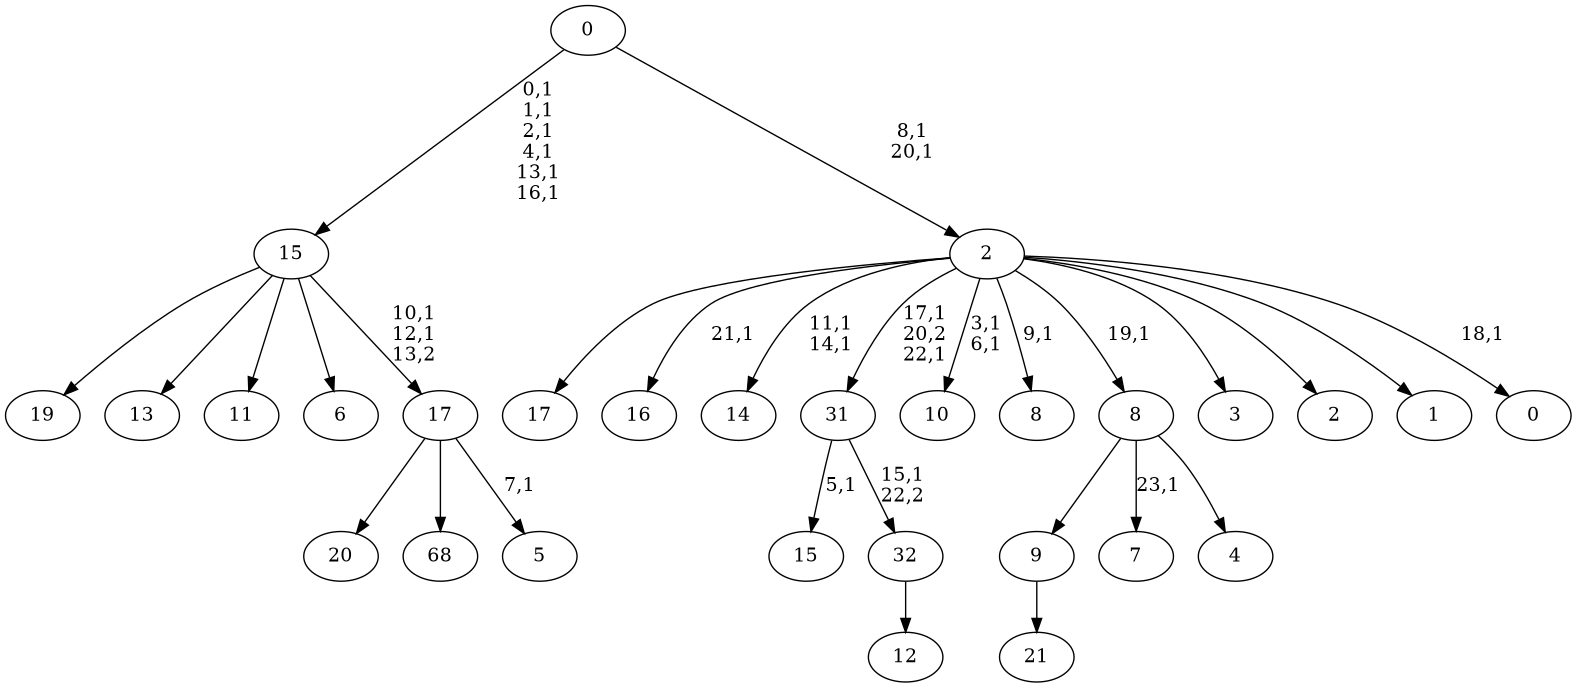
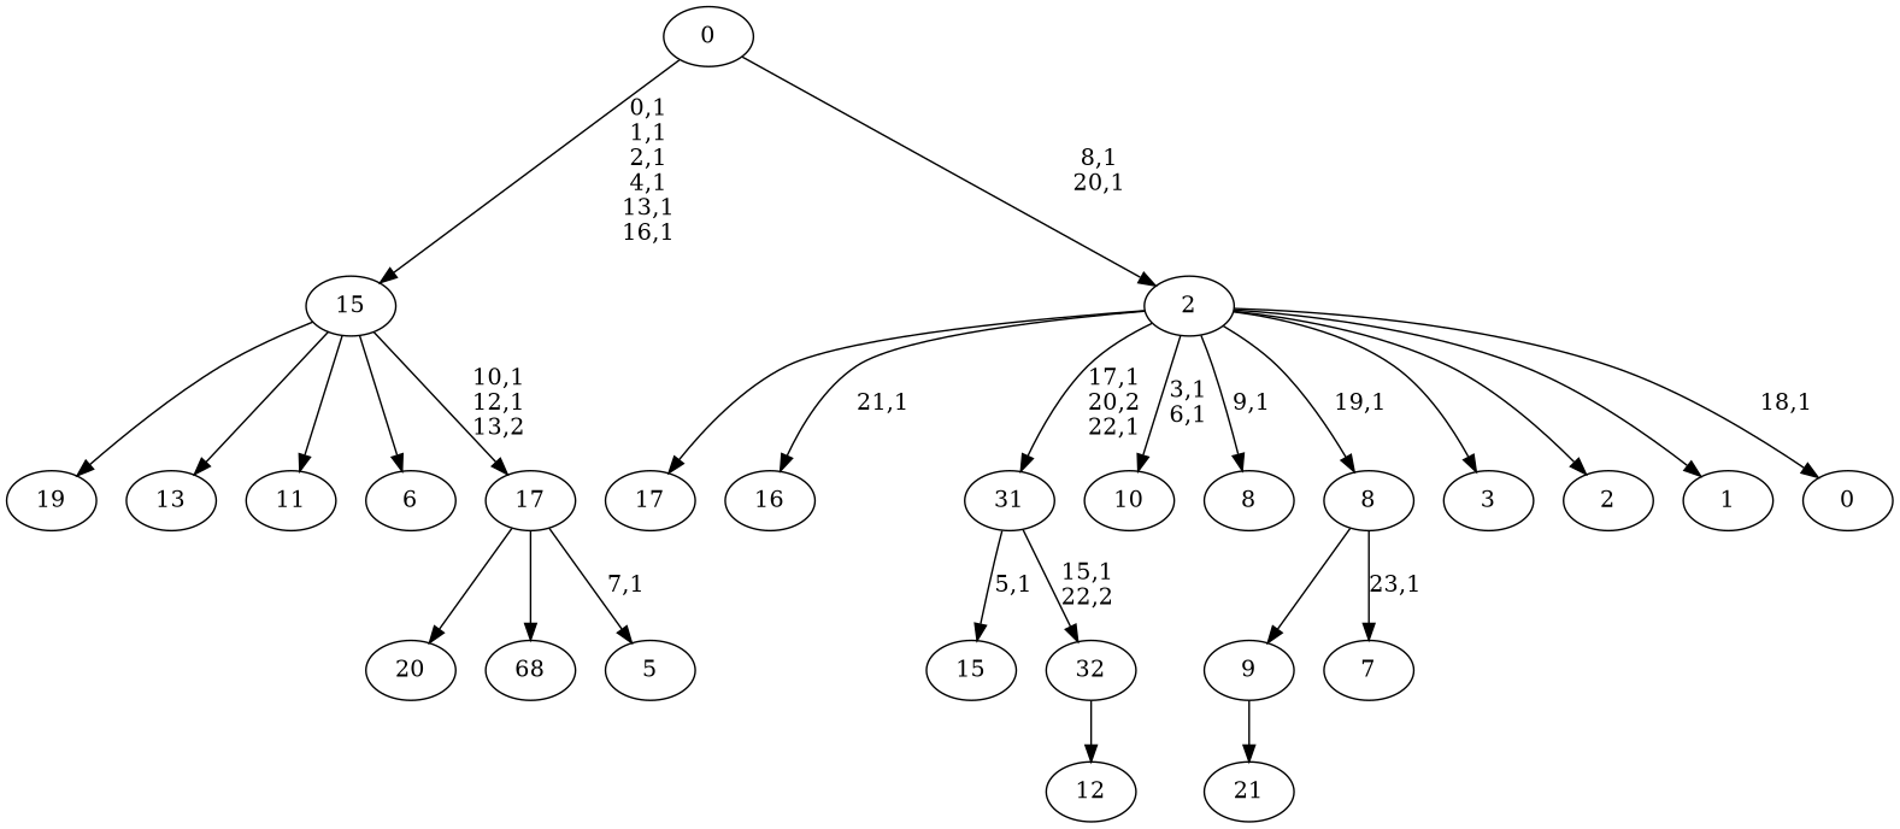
  digraph {
    n1 [label=21]
    n2 [label=20]
    n3 [label=19]
    n4 [label=68]
    n5 [label=17]
    n6 [label=16]
    n7 [label=15]
-   n8 [label=14]
    n9 [label=13]
    n10 [label=12]
    32
    31
    n13 [label=11]
    n14 [label=10]
    n15 [label=9]
    n16 [label=8]
    n17 [label=7]
    n18 [label=6]
    n19 [label=5]
    17
    15
-   n22 [label=4]
    8
    n24 [label=3]
    n25 [label=2]
    n26 [label=1]
    n27 [label=0]
    2
    0
    32 -> n10
    31 -> n7 [label="5,1"]
    31 -> 32 [label="15,1\n22,2"]
    n15 -> n1
    17 -> n2
    17 -> n4
    17 -> n19 [label="7,1"]
    15 -> n3
    15 -> n9
    15 -> n13
    15 -> n18
    15 -> 17 [label="10,1\n12,1\n13,2"]
    8 -> n15
    8 -> n17 [label="23,1"]
-   8 -> n22
    2 -> n5
    2 -> n6 [label="21,1"]
-   2 -> n8 [label="11,1\n14,1"]
    2 -> 31 [label="17,1\n20,2\n22,1"]
    2 -> n14 [label="3,1\n6,1"]
    2 -> n16 [label="9,1"]
    2 -> 8 [label="19,1"]
    2 -> n24
    2 -> n25
    2 -> n26
    2 -> n27 [label="18,1"]
    0 -> 15 [label="0,1\n1,1\n2,1\n4,1\n13,1\n16,1"]
    0 -> 2 [label="8,1\n20,1"]
  }
